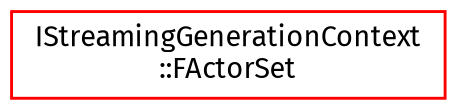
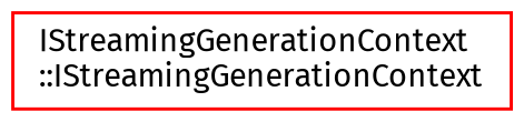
  digraph {
    rankdir=TB
    fontname="Fira Sans"
-   n1 [color=red fillcolor=white fontname="Fira Sans" fontsize=10 height=0.2 label="IStreamingGenerationContext\l::FActorSet" shape=box style=filled width=0.4]
+   n1 [color=red fillcolor=white fontname="Fira Sans" fontsize=10 height=0.2 label="IStreamingGenerationContext\l::IStreamingGenerationContext" shape=box style=filled width=0.4]
  }
